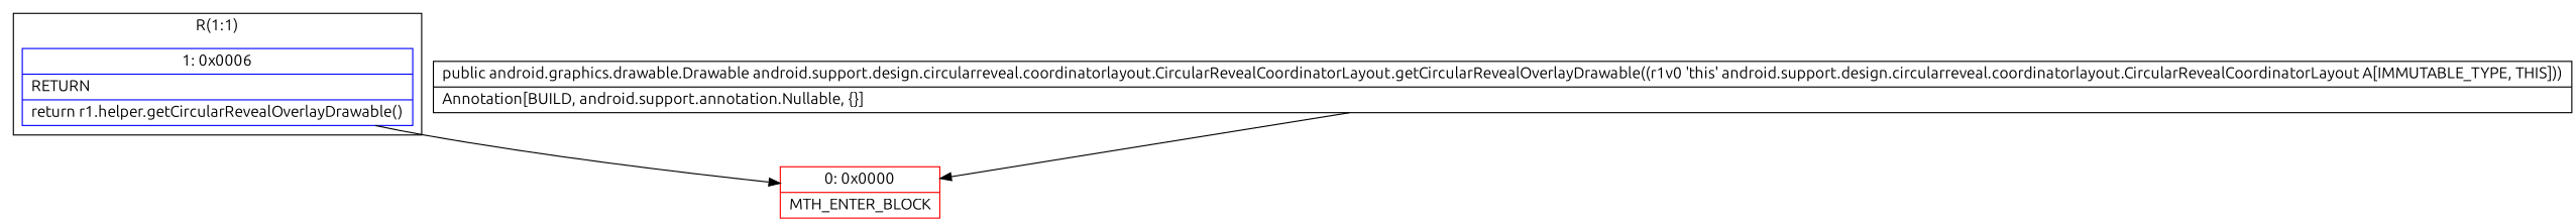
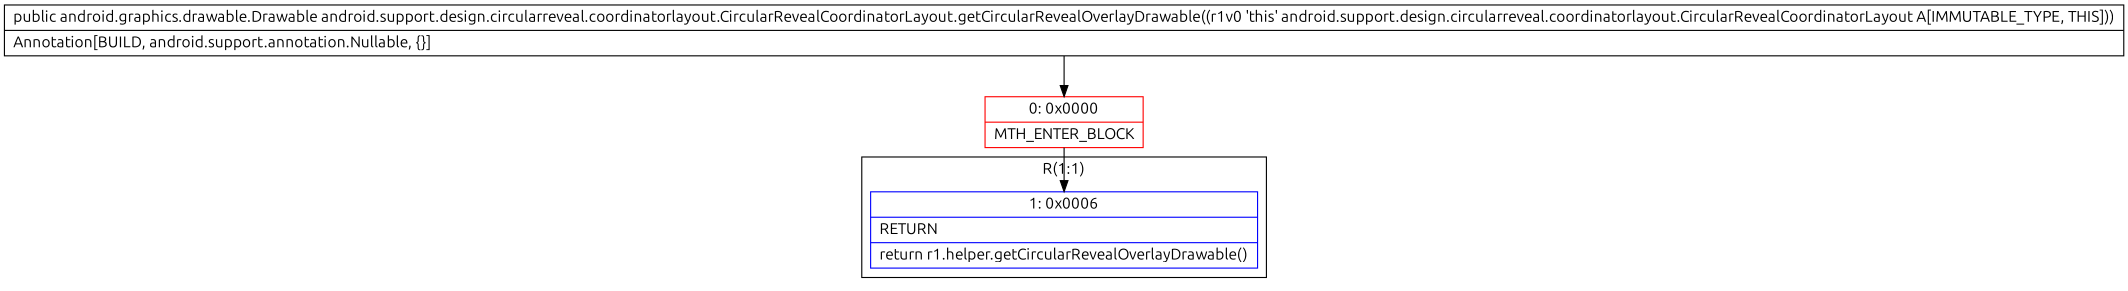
  digraph {
    fontname=Ubuntu
    node [shape=record fontname=Ubuntu]
    edge [fontname=Ubuntu]
    n1 [color=blue label="{1\:\ 0x0006|RETURN\l|return r1.helper.getCircularRevealOverlayDrawable()\l}"]
    n2 [color=red label="{0\:\ 0x0000|MTH_ENTER_BLOCK\l}"]
    n3 [label="{public android.graphics.drawable.Drawable android.support.design.circularreveal.coordinatorlayout.CircularRevealCoordinatorLayout.getCircularRevealOverlayDrawable((r1v0 'this' android.support.design.circularreveal.coordinatorlayout.CircularRevealCoordinatorLayout A[IMMUTABLE_TYPE, THIS]))  | Annotation[BUILD, android.support.annotation.Nullable, \{\}]\l}"]
    subgraph cluster_1 {
      label="R(1:1)"
      n1
    }
-   n1 -> n2
+   n2 -> n1
    n3 -> n2
  }
